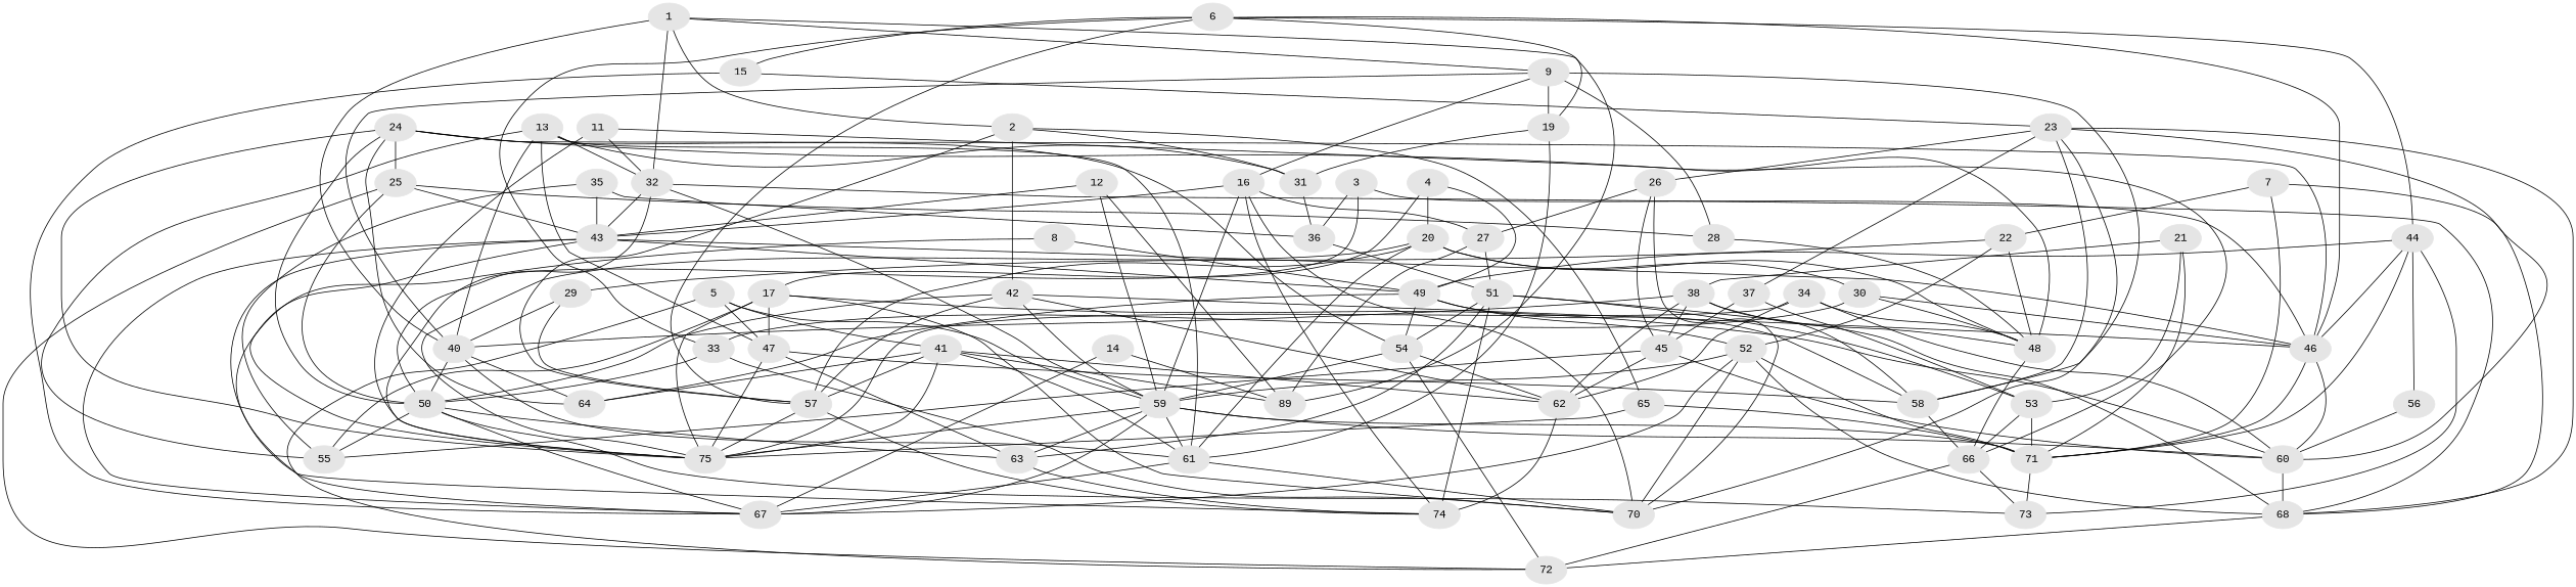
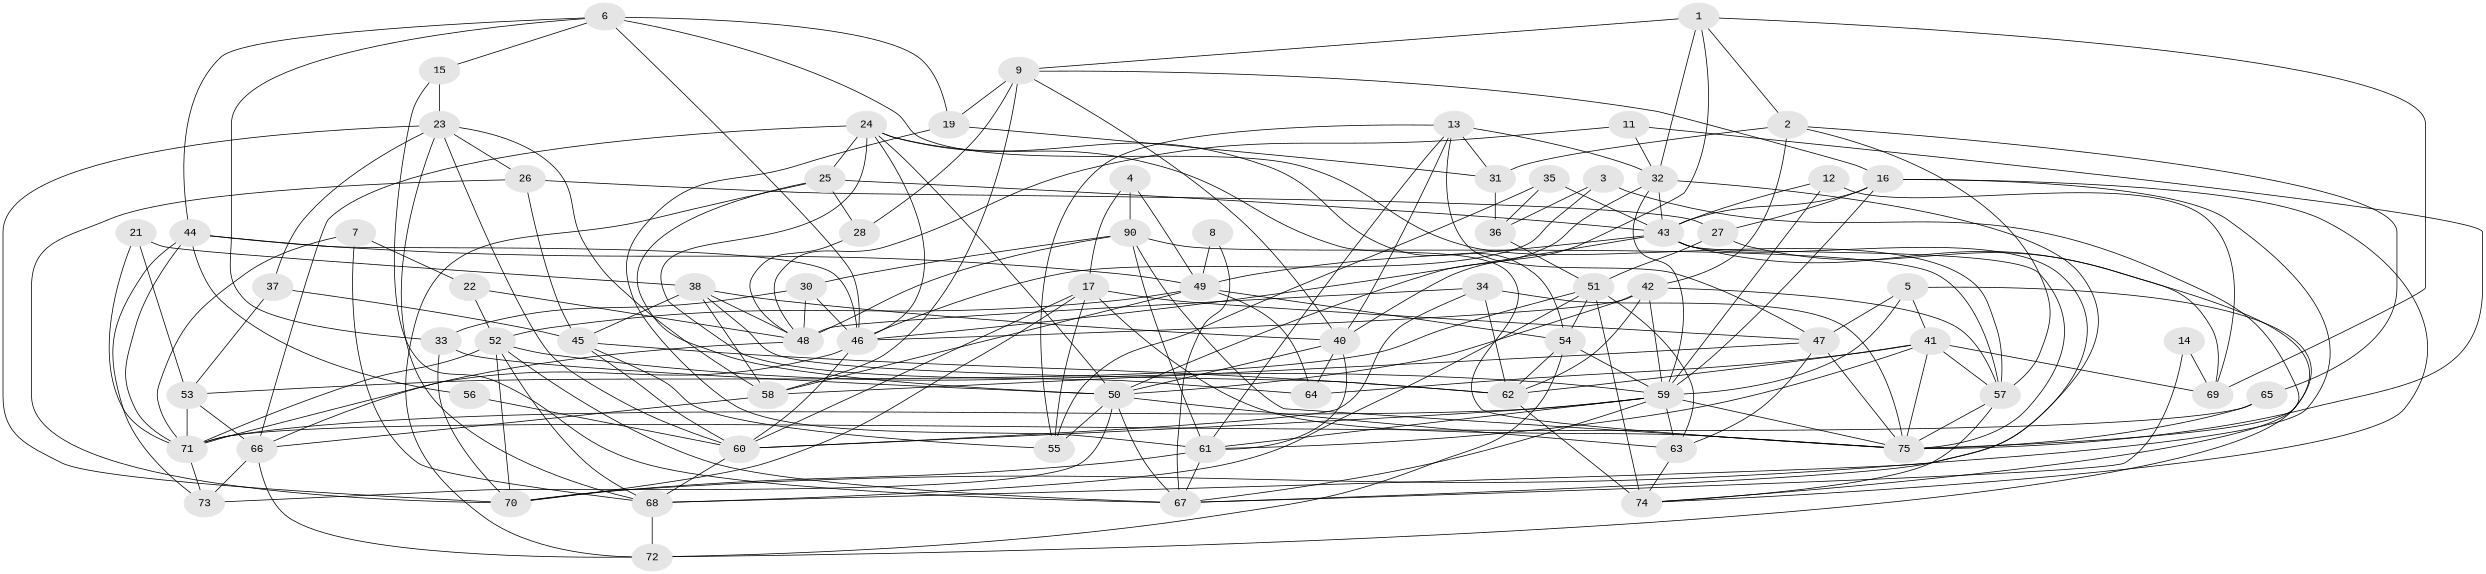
  graph {
    fontname="Liberation Mono"
    node [color=gray90 fontname="Liberation Mono" style=filled]
    edge [fontname="Liberation Mono" weight=1.0]
    1
    2
    9
    32
    40
-   69 [label=89]
+   69
    31
    42
    57
    65
    19
    16
    28
    58
    59
    68
    43
    50
    61
    64
    36
    46
    62
    75
    74
    71
    3
    51
    60
    4
    17
-   20
+   20 [label=90]
    49
    47
    55
    70
    48
    30
    52
    54
    5
    41
    72
    63
    67
    6
    15
    33
    44
    23
    73
    56
    7
    22
-   29
    8
    27
    66
    53
    11
    12
    13
    14
    26
    37
    21
    38
    45
    24
    25
    34
    35
    1 -- 2
    1 -- 9
    1 -- 32
    1 -- 40
    1 -- 69
    2 -- 31
    2 -- 42 [weight=2.0]
    2 -- 57
    2 -- 65
    9 -- 40
    9 -- 19
    9 -- 16
    9 -- 28 [weight=2.0]
    9 -- 58
    32 -- 59
    32 -- 68
    32 -- 43
    32 -- 50
    40 -- 50
    40 -- 61
    40 -- 64
    31 -- 36
    42 -- 57
    42 -- 59
    42 -- 50
    42 -- 46
    42 -- 62
    57 -- 75
    57 -- 74
    65 -- 75
    65 -- 71
    19 -- 31
    19 -- 61
    16 -- 59
    16 -- 43
    16 -- 74
    16 -- 70
    16 -- 27
    28 -- 48
    58 -- 66
    59 -- 61
    59 -- 75
    59 -- 71
    59 -- 60
    59 -- 63
    59 -- 67
    68 -- 72
    43 -- 46
    43 -- 75
    43 -- 74
    43 -- 49
    43 -- 67
    50 -- 55
    50 -- 63
    50 -- 67
    50 -- 73
    61 -- 70
    61 -- 67
    36 -- 51
    46 -- 71
    46 -- 60
    62 -- 74
    71 -- 73
    3 -- 36
    3 -- 46
    3 -- 75
    51 -- 68
    51 -- 74 [weight=3.0]
    51 -- 54
    51 -- 63
    51 -- 53
    60 -- 68
    4 -- 17
    4 -- 20
    4 -- 49
    17 -- 75
    17 -- 60
    17 -- 47
    17 -- 55
    17 -- 70
    20 -- 57
    20 -- 61
    20 -- 75
    20 -- 48
    20 -- 30
    49 -- 58
    49 -- 64
    49 -- 52
    49 -- 54
    47 -- 58
    47 -- 75
    47 -- 63
    48 -- 66
    30 -- 46
    30 -- 48
    30 -- 33
    52 -- 59
    52 -- 68
    52 -- 71
    52 -- 70
    52 -- 67
    54 -- 59
    54 -- 62
    54 -- 72
    5 -- 59
    5 -- 47
    5 -- 41
    5 -- 72
    41 -- 69
    41 -- 57
    41 -- 61
    41 -- 64
    41 -- 62
    41 -- 75
    63 -- 74
    6 -- 57
    6 -- 19
    6 -- 46
    6 -- 15
    6 -- 33
    6 -- 44
    15 -- 67
    15 -- 23
    33 -- 50
    33 -- 70
    44 -- 46
    44 -- 71
    44 -- 49
    44 -- 73
    44 -- 56
    23 -- 58
    23 -- 68
    23 -- 60
    23 -- 70
    23 -- 26
    23 -- 37
    56 -- 60
    7 -- 68
    7 -- 71
    7 -- 22
    22 -- 48
    22 -- 52
-   22 -- 29
-   29 -- 40
-   29 -- 57
    8 -- 49
    8 -- 67
    27 -- 69
    27 -- 51
    66 -- 72
    66 -- 73
    53 -- 71 [weight=3.0]
    53 -- 66
    11 -- 32
    11 -- 75
    11 -- 48
    12 -- 69
    12 -- 59
    12 -- 43
    13 -- 32 [weight=2.0]
    13 -- 40
    13 -- 31
    13 -- 61
    13 -- 47
    13 -- 55
    14 -- 69
    14 -- 67
    26 -- 70
    26 -- 27
    26 -- 45
    37 -- 53
    37 -- 45
    21 -- 71
    21 -- 53
    21 -- 38
    38 -- 40
    38 -- 58
    38 -- 62
    38 -- 48 [weight=2.0]
    38 -- 45
    45 -- 62
    45 -- 60
    45 -- 55
    24 -- 50
    24 -- 64
    24 -- 46
    24 -- 75
    24 -- 54
    24 -- 66
    24 -- 25
    25 -- 28
    25 -- 43
    25 -- 50
    25 -- 72
    34 -- 62
    34 -- 75
    34 -- 60
    34 -- 48
    35 -- 43
    35 -- 36
    35 -- 55
  }
